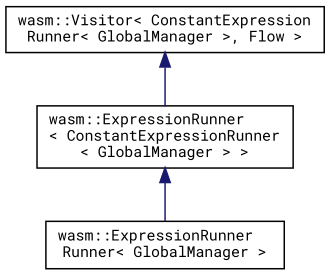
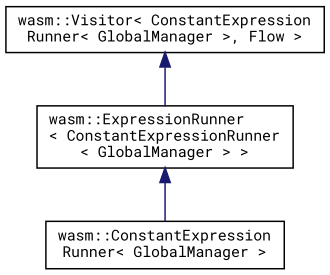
  digraph {
    rankdir=TB
    fontname="Roboto Mono"
    node [color=black fillcolor=white fontname="Roboto Mono" fontsize=10 shape=record style=filled]
    edge [color=midnightblue dir=back fontname="Roboto Mono" fontsize=10 labelfontname=Helvetica labelfontsize=10 style=solid]
    n1 [height=0.2 label="wasm::Visitor\< ConstantExpression\lRunner\< GlobalManager \>, Flow \>" width=0.4]
    n2 [height=0.2 label="wasm::ExpressionRunner\l\< ConstantExpressionRunner\l\< GlobalManager \> \>" width=0.4]
-   n3 [height=0.2 label="wasm::ExpressionRunner\lRunner\< GlobalManager \>" width=0.4]
+   n3 [height=0.2 label="wasm::ConstantExpression\lRunner\< GlobalManager \>" width=0.4]
    n1 -> n2
    n2 -> n3
  }
